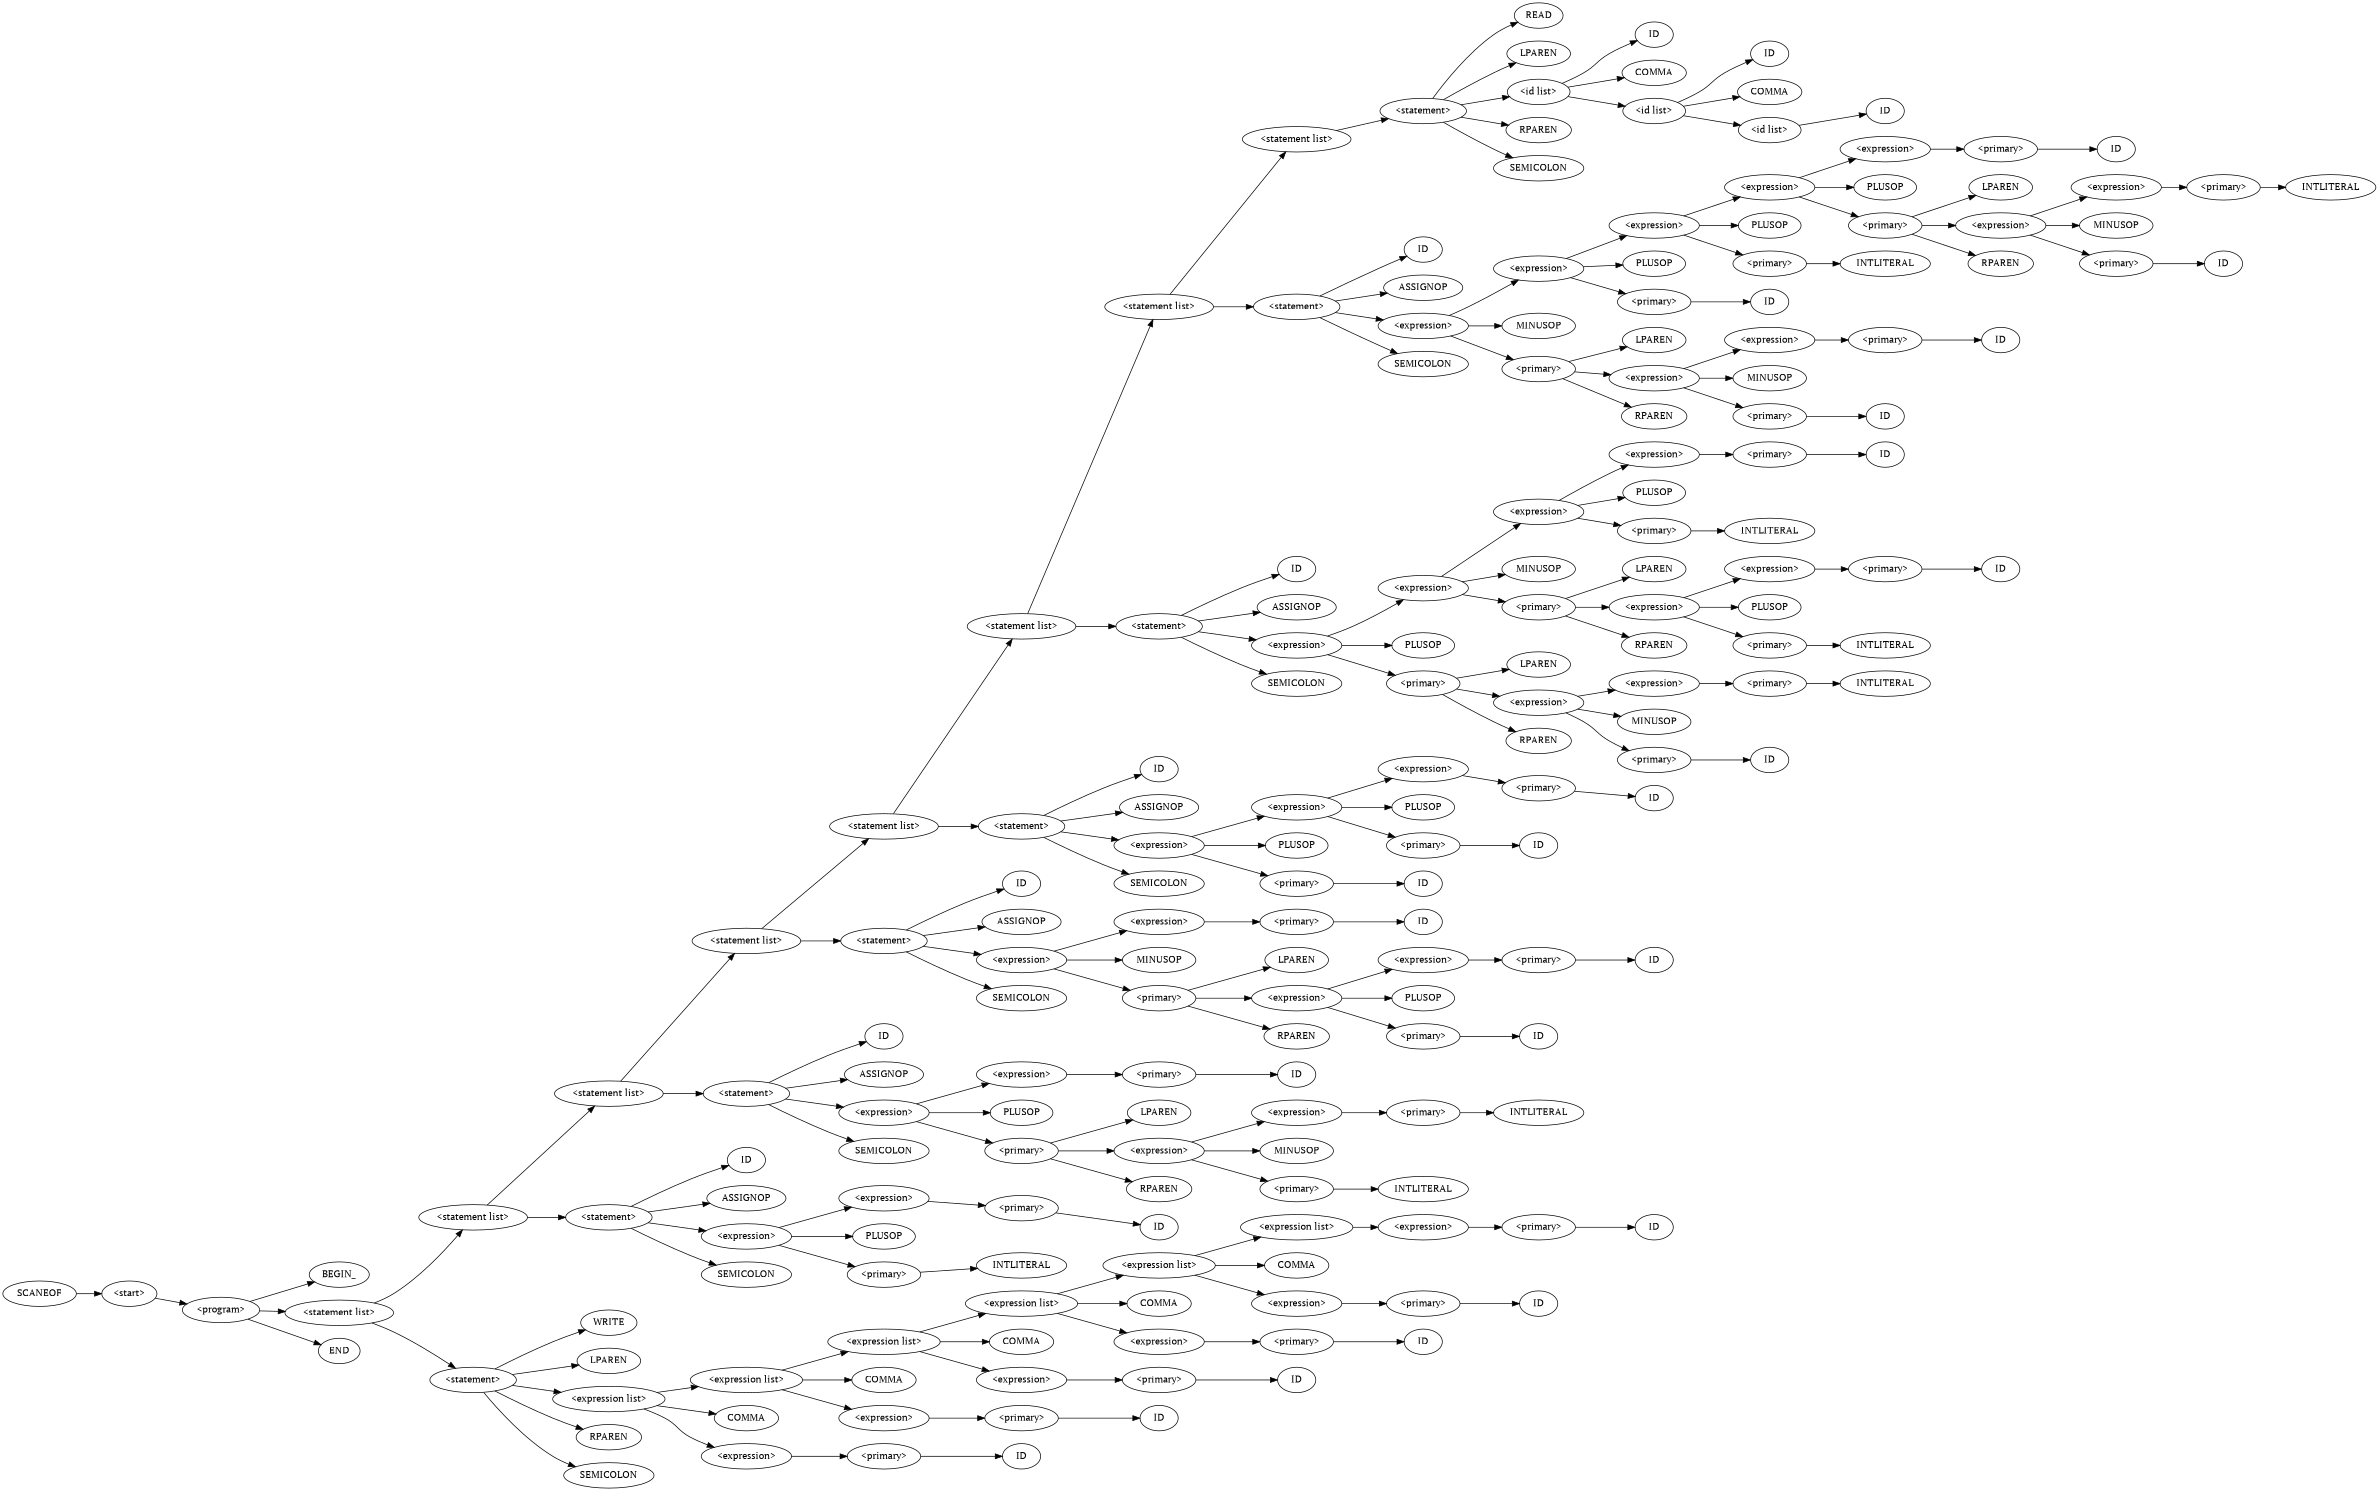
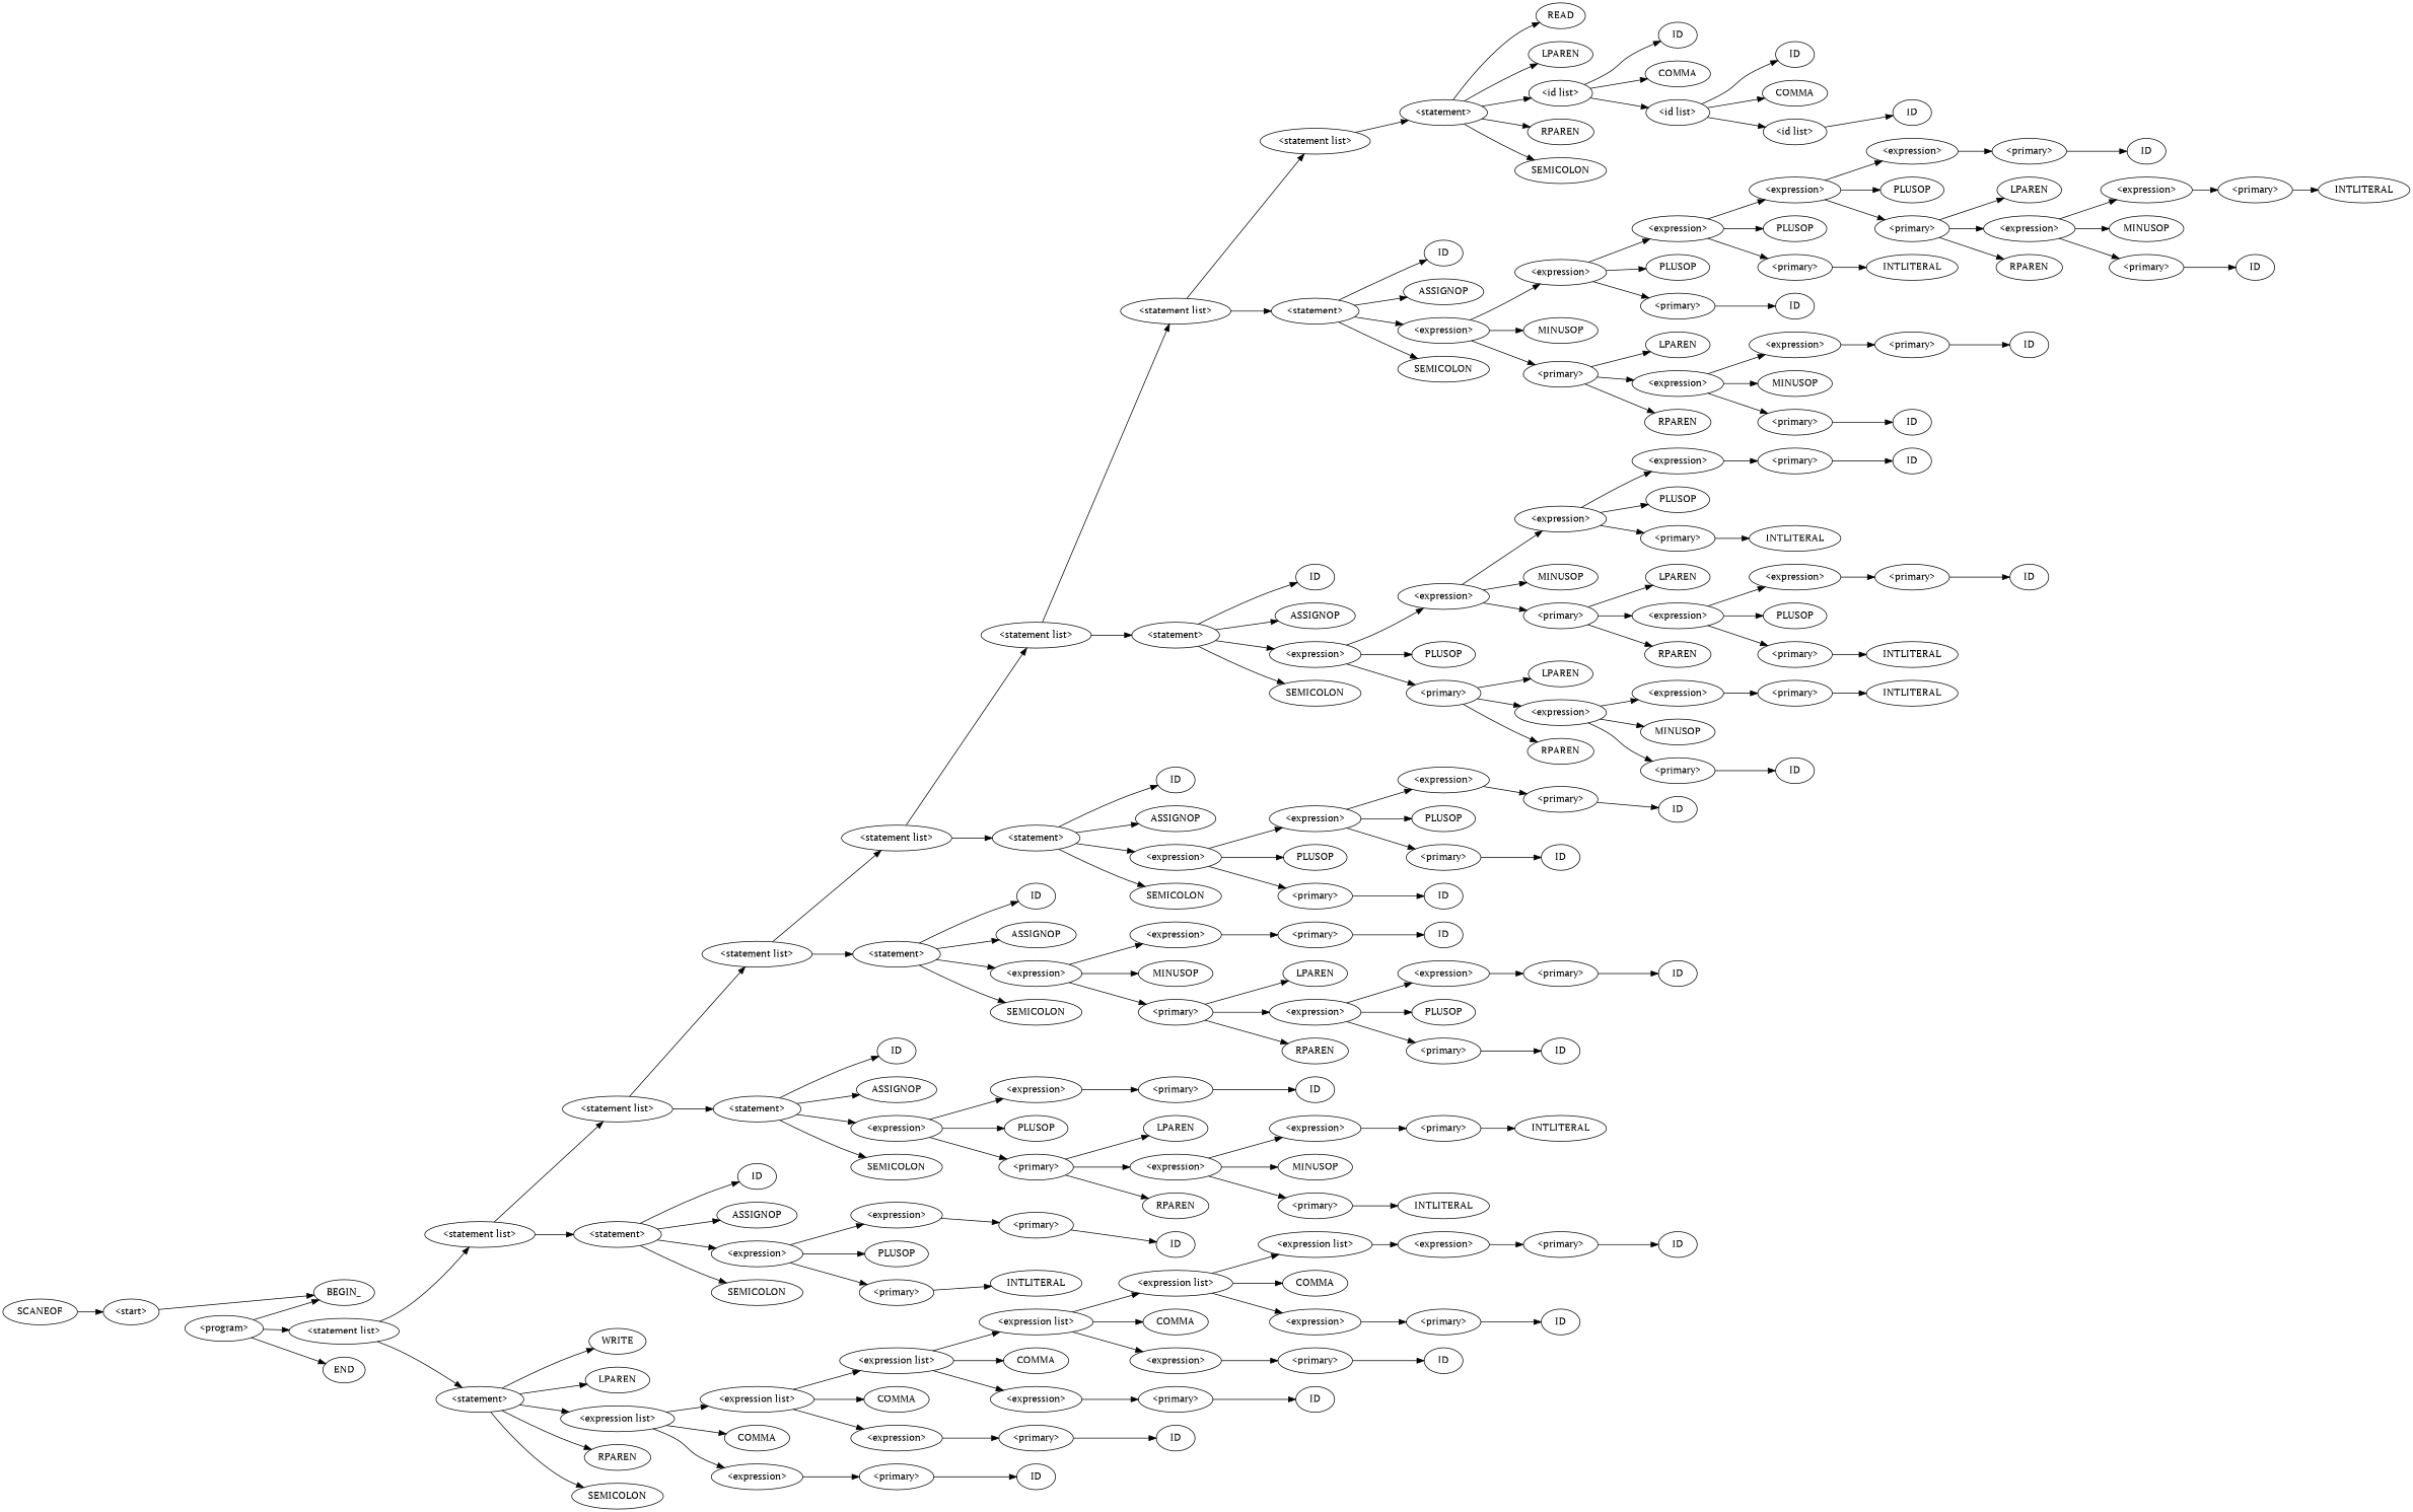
  digraph {
    fontname="PT Serif"
    rankdir=LR
    node [fontname="PT Serif"]
    edge [fontname="PT Serif"]
    n1 [label="<start>"]
    n2 [label="<program>"]
    n3 [label=BEGIN_]
    n4 [label="<statement list>"]
    n5 [label=END]
    n6 [label=SCANEOF]
    n7 [label="<statement list>"]
    n8 [label="<statement>"]
    n9 [label="<statement list>"]
    n10 [label="<statement>"]
    n11 [label=WRITE]
    n12 [label=LPAREN]
    n13 [label="<expression list>"]
    n14 [label=RPAREN]
    n15 [label=SEMICOLON]
    n16 [label="<statement list>"]
    n17 [label="<statement>"]
    n18 [label=ID]
    n19 [label=ASSIGNOP]
    n20 [label="<expression>"]
    n21 [label=SEMICOLON]
    n22 [label="<statement list>"]
    n23 [label="<statement>"]
    n24 [label=ID]
    n25 [label=ASSIGNOP]
    n26 [label="<expression>"]
    n27 [label=SEMICOLON]
    n28 [label="<statement list>"]
    n29 [label="<statement>"]
    n30 [label=ID]
    n31 [label=ASSIGNOP]
    n32 [label="<expression>"]
    n33 [label=SEMICOLON]
    n34 [label="<statement list>"]
    n35 [label="<statement>"]
    n36 [label=ID]
    n37 [label=ASSIGNOP]
    n38 [label="<expression>"]
    n39 [label=SEMICOLON]
    n40 [label="<statement list>"]
    n41 [label="<statement>"]
    n42 [label=ID]
    n43 [label=ASSIGNOP]
    n44 [label="<expression>"]
    n45 [label=SEMICOLON]
    n46 [label="<statement>"]
    n47 [label=ID]
    n48 [label=ASSIGNOP]
    n49 [label="<expression>"]
    n50 [label=SEMICOLON]
    n51 [label=READ]
    n52 [label=LPAREN]
    n53 [label="<id list>"]
    n54 [label=RPAREN]
    n55 [label=SEMICOLON]
    n56 [label=ID]
    n57 [label=COMMA]
    n58 [label="<id list>"]
    n59 [label=ID]
    n60 [label=COMMA]
    n61 [label="<id list>"]
    n62 [label=ID]
    n63 [label="<expression>"]
    n64 [label=MINUSOP]
    n65 [label="<primary>"]
    n66 [label="<expression>"]
    n67 [label=PLUSOP]
    n68 [label="<primary>"]
    n69 [label=LPAREN]
    n70 [label="<expression>"]
    n71 [label=RPAREN]
    n72 [label="<expression>"]
    n73 [label=PLUSOP]
    n74 [label="<primary>"]
    n75 [label=ID]
    n76 [label="<expression>"]
    n77 [label=PLUSOP]
    n78 [label="<primary>"]
    n79 [label=INTLITERAL]
    n80 [label="<primary>"]
    n81 [label=LPAREN]
    n82 [label="<expression>"]
    n83 [label=RPAREN]
    n84 [label=ID]
    n85 [label="<expression>"]
    n86 [label=MINUSOP]
    n87 [label="<primary>"]
    n88 [label="<primary>"]
    n89 [label=ID]
    n90 [label=INTLITERAL]
    n91 [label="<expression>"]
    n92 [label=MINUSOP]
    n93 [label="<primary>"]
    n94 [label="<primary>"]
    n95 [label=ID]
    n96 [label=ID]
    n97 [label="<expression>"]
    n98 [label=PLUSOP]
    n99 [label="<primary>"]
    n100 [label="<expression>"]
    n101 [label=MINUSOP]
    n102 [label="<primary>"]
    n103 [label=LPAREN]
    n104 [label="<expression>"]
    n105 [label=RPAREN]
    n106 [label="<expression>"]
    n107 [label=PLUSOP]
    n108 [label="<primary>"]
    n109 [label=LPAREN]
    n110 [label="<expression>"]
    n111 [label=RPAREN]
    n112 [label="<primary>"]
    n113 [label=INTLITERAL]
    n114 [label=ID]
    n115 [label="<expression>"]
    n116 [label=PLUSOP]
    n117 [label="<primary>"]
    n118 [label="<primary>"]
    n119 [label=INTLITERAL]
    n120 [label=ID]
    n121 [label="<expression>"]
    n122 [label=MINUSOP]
    n123 [label="<primary>"]
    n124 [label="<primary>"]
    n125 [label=ID]
    n126 [label=INTLITERAL]
    n127 [label="<expression>"]
    n128 [label=PLUSOP]
    n129 [label="<primary>"]
    n130 [label="<expression>"]
    n131 [label=PLUSOP]
    n132 [label="<primary>"]
    n133 [label=ID]
    n134 [label="<primary>"]
    n135 [label=ID]
    n136 [label=ID]
    n137 [label="<expression>"]
    n138 [label=MINUSOP]
    n139 [label="<primary>"]
    n140 [label="<primary>"]
    n141 [label=LPAREN]
    n142 [label="<expression>"]
    n143 [label=RPAREN]
    n144 [label=ID]
    n145 [label="<expression>"]
    n146 [label=PLUSOP]
    n147 [label="<primary>"]
    n148 [label="<primary>"]
    n149 [label=ID]
    n150 [label=ID]
    n151 [label="<expression>"]
    n152 [label=PLUSOP]
    n153 [label="<primary>"]
    n154 [label="<primary>"]
    n155 [label=LPAREN]
    n156 [label="<expression>"]
    n157 [label=RPAREN]
    n158 [label=ID]
    n159 [label="<expression>"]
    n160 [label=MINUSOP]
    n161 [label="<primary>"]
    n162 [label="<primary>"]
    n163 [label=INTLITERAL]
    n164 [label=INTLITERAL]
    n165 [label="<expression>"]
    n166 [label=PLUSOP]
    n167 [label="<primary>"]
    n168 [label="<primary>"]
    n169 [label=INTLITERAL]
    n170 [label=ID]
    n171 [label="<expression list>"]
    n172 [label=COMMA]
    n173 [label="<expression>"]
    n174 [label="<expression list>"]
    n175 [label=COMMA]
    n176 [label="<expression>"]
    n177 [label="<primary>"]
    n178 [label="<expression list>"]
    n179 [label=COMMA]
    n180 [label="<expression>"]
    n181 [label="<primary>"]
    n182 [label="<expression list>"]
    n183 [label=COMMA]
    n184 [label="<expression>"]
    n185 [label="<primary>"]
    n186 [label="<expression list>"]
    n187 [label=COMMA]
    n188 [label="<expression>"]
    n189 [label="<primary>"]
    n190 [label="<expression>"]
    n191 [label="<primary>"]
    n192 [label="<primary>"]
    n193 [label=ID]
    n194 [label=ID]
    n195 [label=ID]
    n196 [label=ID]
    n197 [label=ID]
    n198 [label=ID]
-   n1 -> n2
+   n1 -> n3
    n2 -> n3
    n2 -> n4
    n2 -> n5
    n4 -> n7
    n4 -> n8
    n6 -> n1
    n7 -> n9
    n7 -> n10
    n8 -> n11
    n8 -> n12
    n8 -> n13
    n8 -> n14
    n8 -> n15
    n9 -> n16
    n9 -> n17
    n10 -> n18
    n10 -> n19
    n10 -> n20
    n10 -> n21
    n13 -> n171
    n13 -> n172
    n13 -> n173
    n16 -> n22
    n16 -> n23
    n17 -> n24
    n17 -> n25
    n17 -> n26
    n17 -> n27
    n20 -> n165
    n20 -> n166
    n20 -> n167
    n22 -> n28
    n22 -> n29
    n23 -> n30
    n23 -> n31
    n23 -> n32
    n23 -> n33
    n26 -> n151
    n26 -> n152
    n26 -> n153
    n28 -> n34
    n28 -> n35
    n29 -> n36
    n29 -> n37
    n29 -> n38
    n29 -> n39
    n32 -> n137
    n32 -> n138
    n32 -> n139
    n34 -> n40
    n34 -> n41
    n35 -> n42
    n35 -> n43
    n35 -> n44
    n35 -> n45
    n38 -> n127
    n38 -> n128
    n38 -> n129
    n40 -> n46
    n41 -> n47
    n41 -> n48
    n41 -> n49
    n41 -> n50
    n44 -> n97
    n44 -> n98
    n44 -> n99
    n46 -> n51
    n46 -> n52
    n46 -> n53
    n46 -> n54
    n46 -> n55
    n49 -> n63
    n49 -> n64
    n49 -> n65
    n53 -> n56
    n53 -> n57
    n53 -> n58
    n58 -> n59
    n58 -> n60
    n58 -> n61
    n61 -> n62
    n63 -> n66
    n63 -> n67
    n63 -> n68
    n65 -> n69
    n65 -> n70
    n65 -> n71
    n66 -> n72
    n66 -> n73
    n66 -> n74
    n68 -> n75
    n70 -> n91
    n70 -> n92
    n70 -> n93
    n72 -> n76
    n72 -> n77
    n72 -> n78
    n74 -> n79
    n76 -> n80
    n78 -> n81
    n78 -> n82
    n78 -> n83
    n80 -> n84
    n82 -> n85
    n82 -> n86
    n82 -> n87
    n85 -> n88
    n87 -> n89
    n88 -> n90
    n91 -> n94
    n93 -> n95
    n94 -> n96
    n97 -> n100
    n97 -> n101
    n97 -> n102
    n99 -> n103
    n99 -> n104
    n99 -> n105
    n100 -> n106
    n100 -> n107
    n100 -> n108
    n102 -> n109
    n102 -> n110
    n102 -> n111
    n104 -> n121
    n104 -> n122
    n104 -> n123
    n106 -> n112
    n108 -> n113
    n110 -> n115
    n110 -> n116
    n110 -> n117
    n112 -> n114
    n115 -> n118
    n117 -> n119
    n118 -> n120
    n121 -> n124
    n123 -> n125
    n124 -> n126
    n127 -> n130
    n127 -> n131
    n127 -> n132
    n129 -> n133
    n130 -> n134
    n132 -> n135
    n134 -> n136
    n137 -> n140
    n139 -> n141
    n139 -> n142
    n139 -> n143
    n140 -> n144
    n142 -> n145
    n142 -> n146
    n142 -> n147
    n145 -> n148
    n147 -> n149
    n148 -> n150
    n151 -> n154
    n153 -> n155
    n153 -> n156
    n153 -> n157
    n154 -> n158
    n156 -> n159
    n156 -> n160
    n156 -> n161
    n159 -> n162
    n161 -> n163
    n162 -> n164
    n165 -> n168
    n167 -> n169
    n168 -> n170
    n171 -> n174
    n171 -> n175
    n171 -> n176
    n173 -> n177
    n174 -> n178
    n174 -> n179
    n174 -> n180
    n176 -> n181
    n177 -> n198
    n178 -> n182
    n178 -> n183
    n178 -> n184
    n180 -> n185
    n181 -> n197
    n182 -> n186
    n182 -> n187
    n182 -> n188
    n184 -> n189
    n185 -> n196
    n186 -> n190
    n188 -> n191
    n189 -> n195
    n190 -> n192
    n191 -> n194
    n192 -> n193
  }
